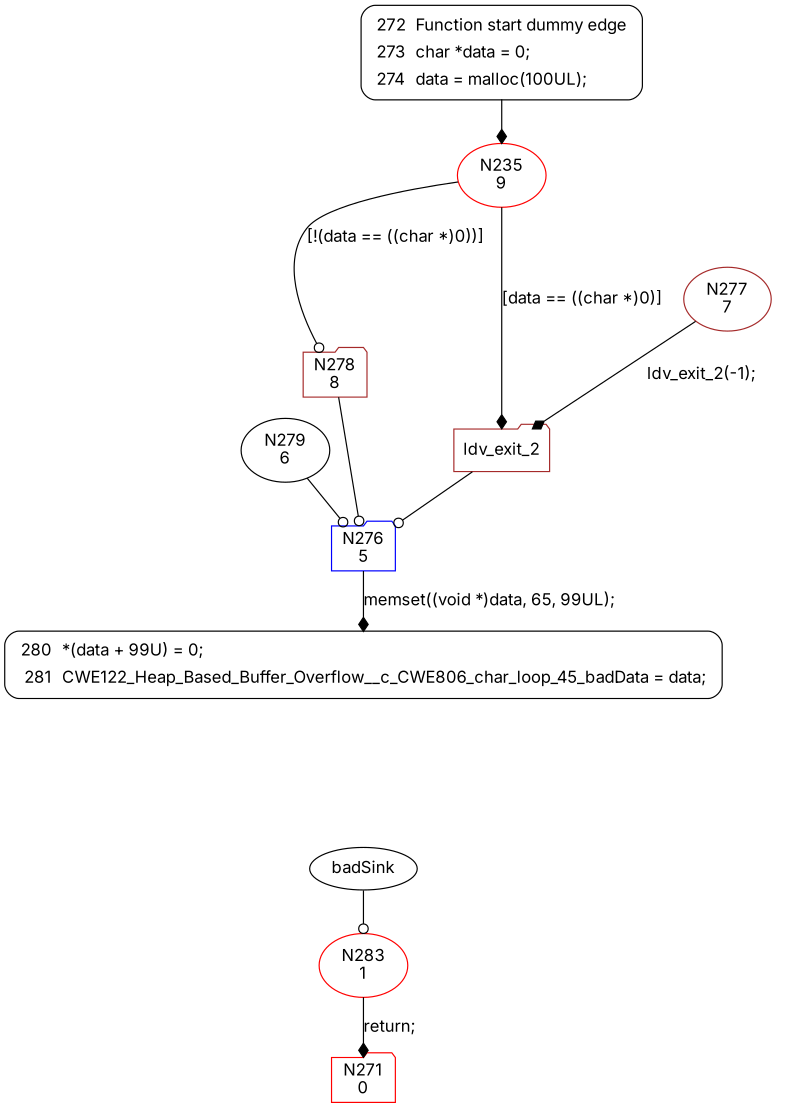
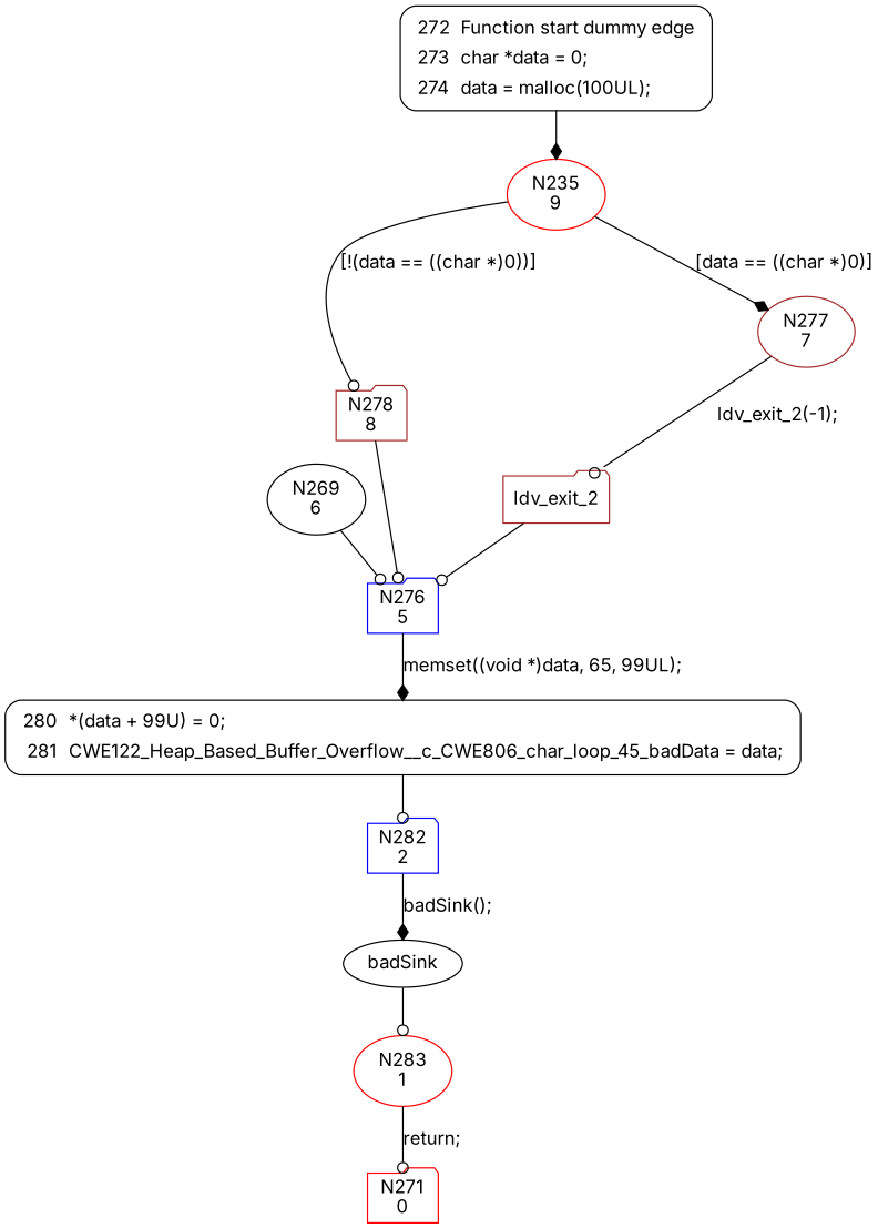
  digraph {
    fontname=Inter
    node [color=red fontname=Inter shape=ellipse]
    edge [arrowhead=odot fontname=Inter]
    n1 [label="N235\n9"]
    n2 [color=brown label="N277\n7"]
    n3 [color=brown label="N278\n8" shape=folder]
    n4 [color=brown label=ldv_exit_2 shape=folder]
    n5 [color=blue label="N276\n5" shape=folder]
    n6 [fillcolor=white label=<<table border="0" cellborder="0" cellpadding="3" bgcolor="white"><tr><td align="right">280</td><td align="left">*(data + 99U) = 0;</td></tr><tr><td align="right">281</td><td align="left">CWE122_Heap_Based_Buffer_Overflow__c_CWE806_char_loop_45_badData = data;</td></tr></table>> penwidth=1 shape=Mrecord style="filled,bold" color=""]
+   n7 [color=blue label="N282\n2" shape=folder]
    n8 [color=black label=badSink]
    n9 [label="N283\n1"]
    n10 [label="N271\n0" shape=folder]
-   n11 [color=black label="N279\n6"]
+   n11 [color=black label="N269\n6"]
    n12 [fillcolor=white label=<<table border="0" cellborder="0" cellpadding="3" bgcolor="white"><tr><td align="right">272</td><td align="left">Function start dummy edge</td></tr><tr><td align="right">273</td><td align="left">char *data = 0;</td></tr><tr><td align="right">274</td><td align="left">data = malloc(100UL);</td></tr></table>> penwidth=1 shape=Mrecord style="filled,bold" color=""]
-   n1 -> n4 [arrowhead=diamond label="[data == ((char *)0)]"]
+   n1 -> n2 [arrowhead=diamond label="[data == ((char *)0)]"]
    n1 -> n3 [label="[!(data == ((char *)0))]"]
-   n2 -> n4 [arrowhead=diamond label="ldv_exit_2(-1);"]
+   n2 -> n4 [label="ldv_exit_2(-1);"]
    n3 -> n5
    n4 -> n5
    n5 -> n6 [arrowhead=diamond label="memset((void *)data, 65, 99UL);"]
+   n6 -> n7
+   n7 -> n8 [arrowhead=diamond label="badSink();"]
    n8 -> n9
-   n9 -> n10 [arrowhead=diamond label="return;"]
+   n9 -> n10 [label="return;"]
    n11 -> n5
    n12 -> n1 [arrowhead=diamond]
  }
